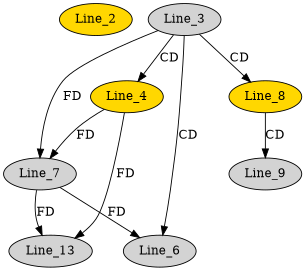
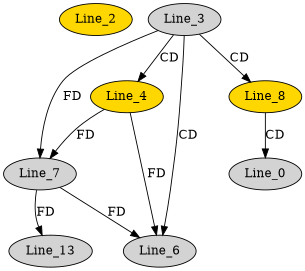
  digraph {
    node [fillcolor=lightgrey style=filled]
    n1 [fillcolor=gold label=Line_2]
    Line_4 [fillcolor=gold]
    Line_3
    Line_6
    Line_7
    Line_8 [fillcolor=gold]
    n7 [label=Line_13]
-   Line_9
-   Line_4 -> n7 [label=FD]
+   Line_9 [label=Line_0]
+   Line_4 -> Line_6 [label=FD]
    Line_4 -> Line_7 [label=FD]
    Line_3 -> Line_4 [label=CD]
    Line_3 -> Line_6 [label=CD]
    Line_3 -> Line_7 [label=FD]
    Line_3 -> Line_8 [label=CD]
    Line_7 -> Line_6 [label=FD]
    Line_7 -> n7 [label=FD]
    Line_8 -> Line_9 [label=CD]
  }
